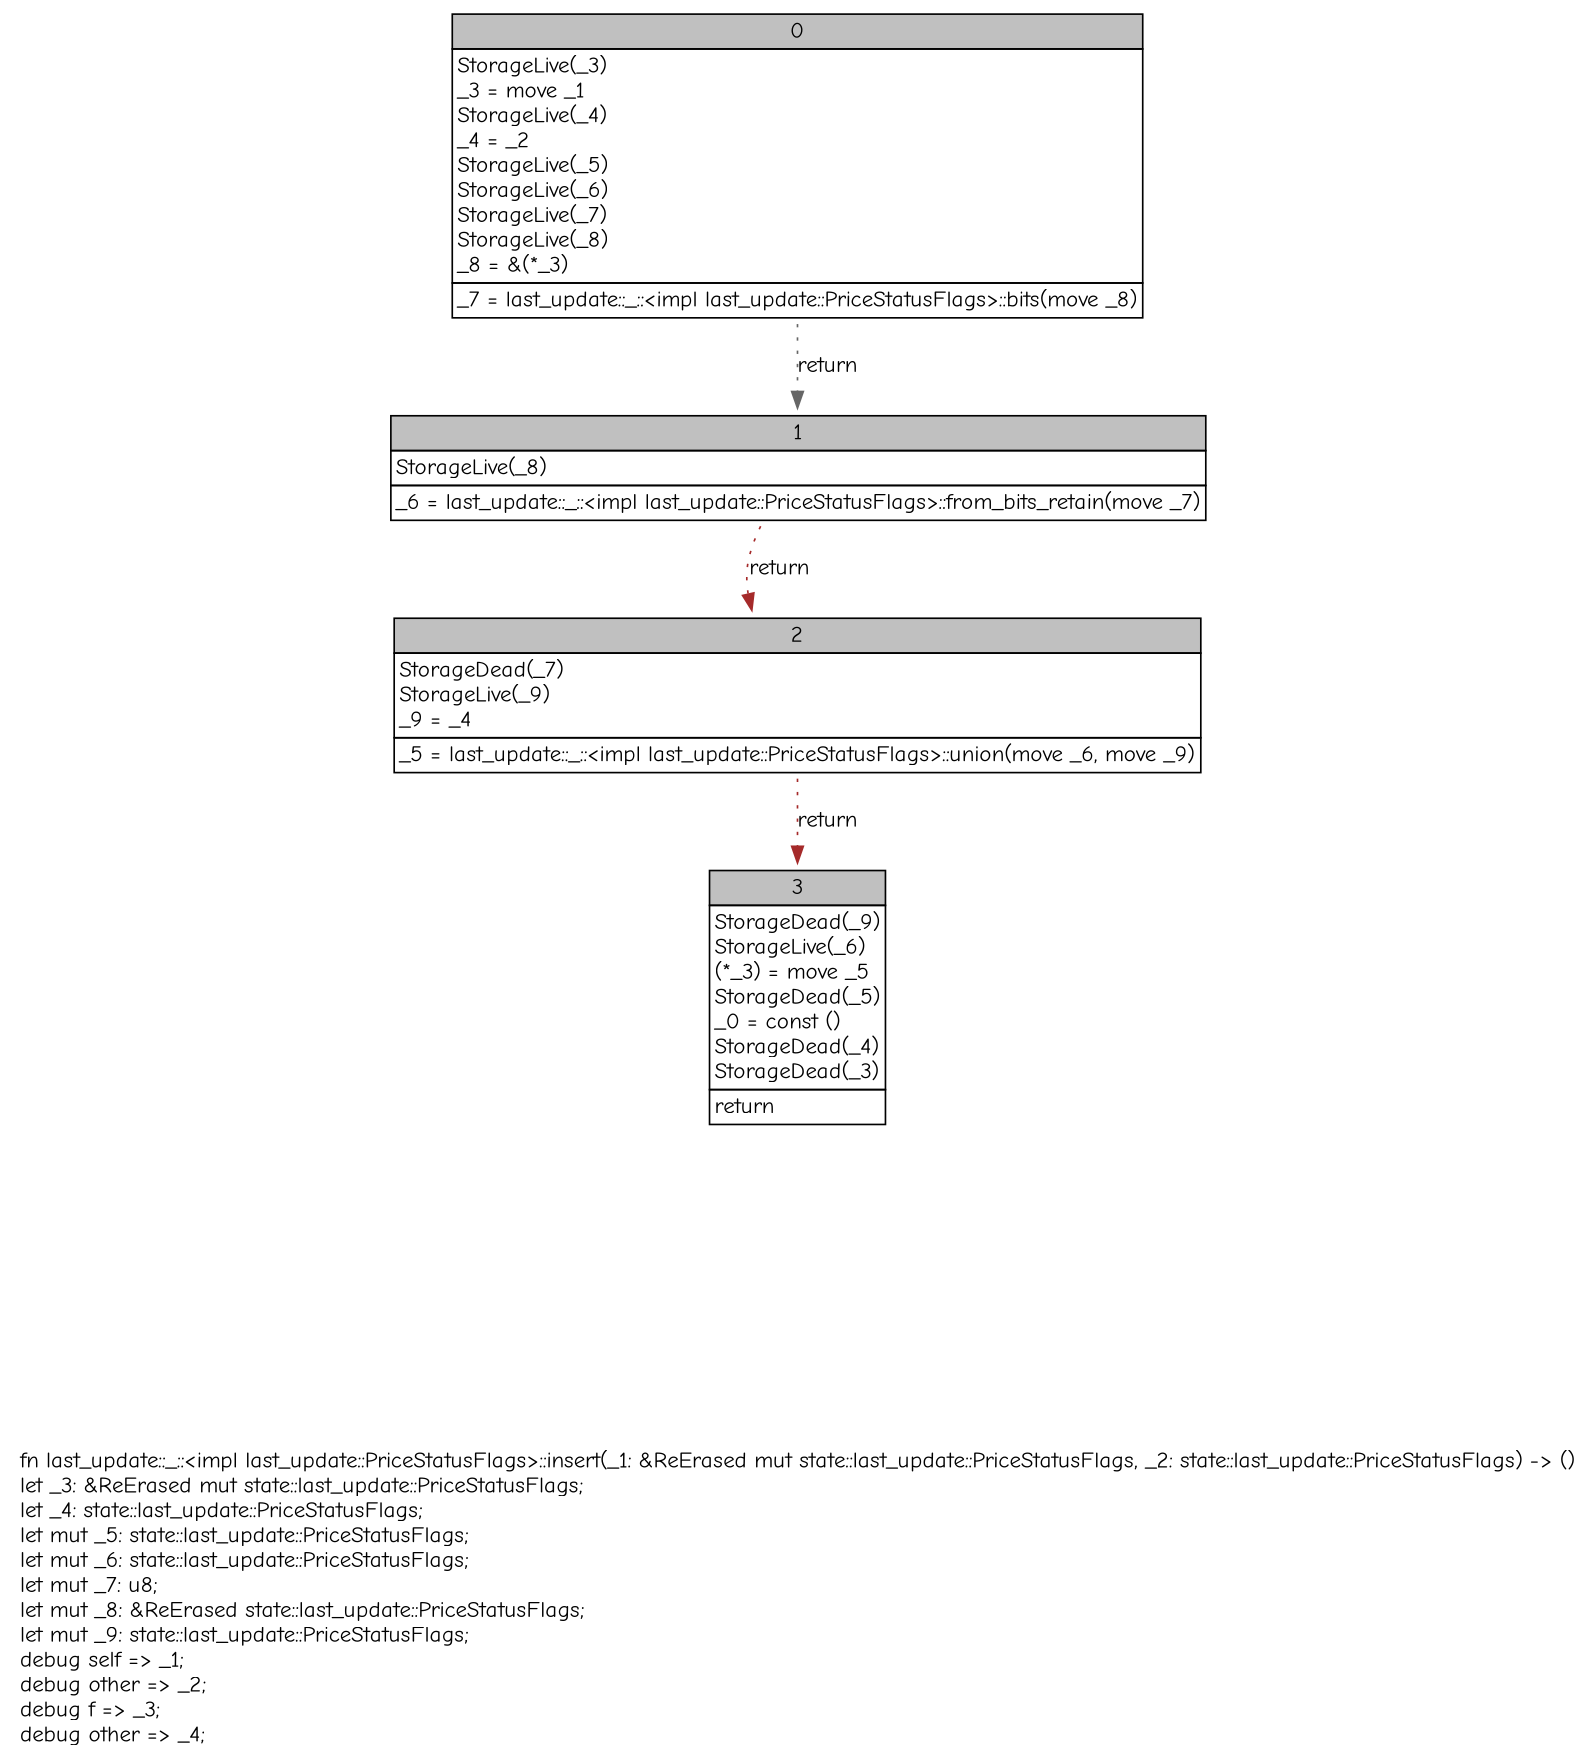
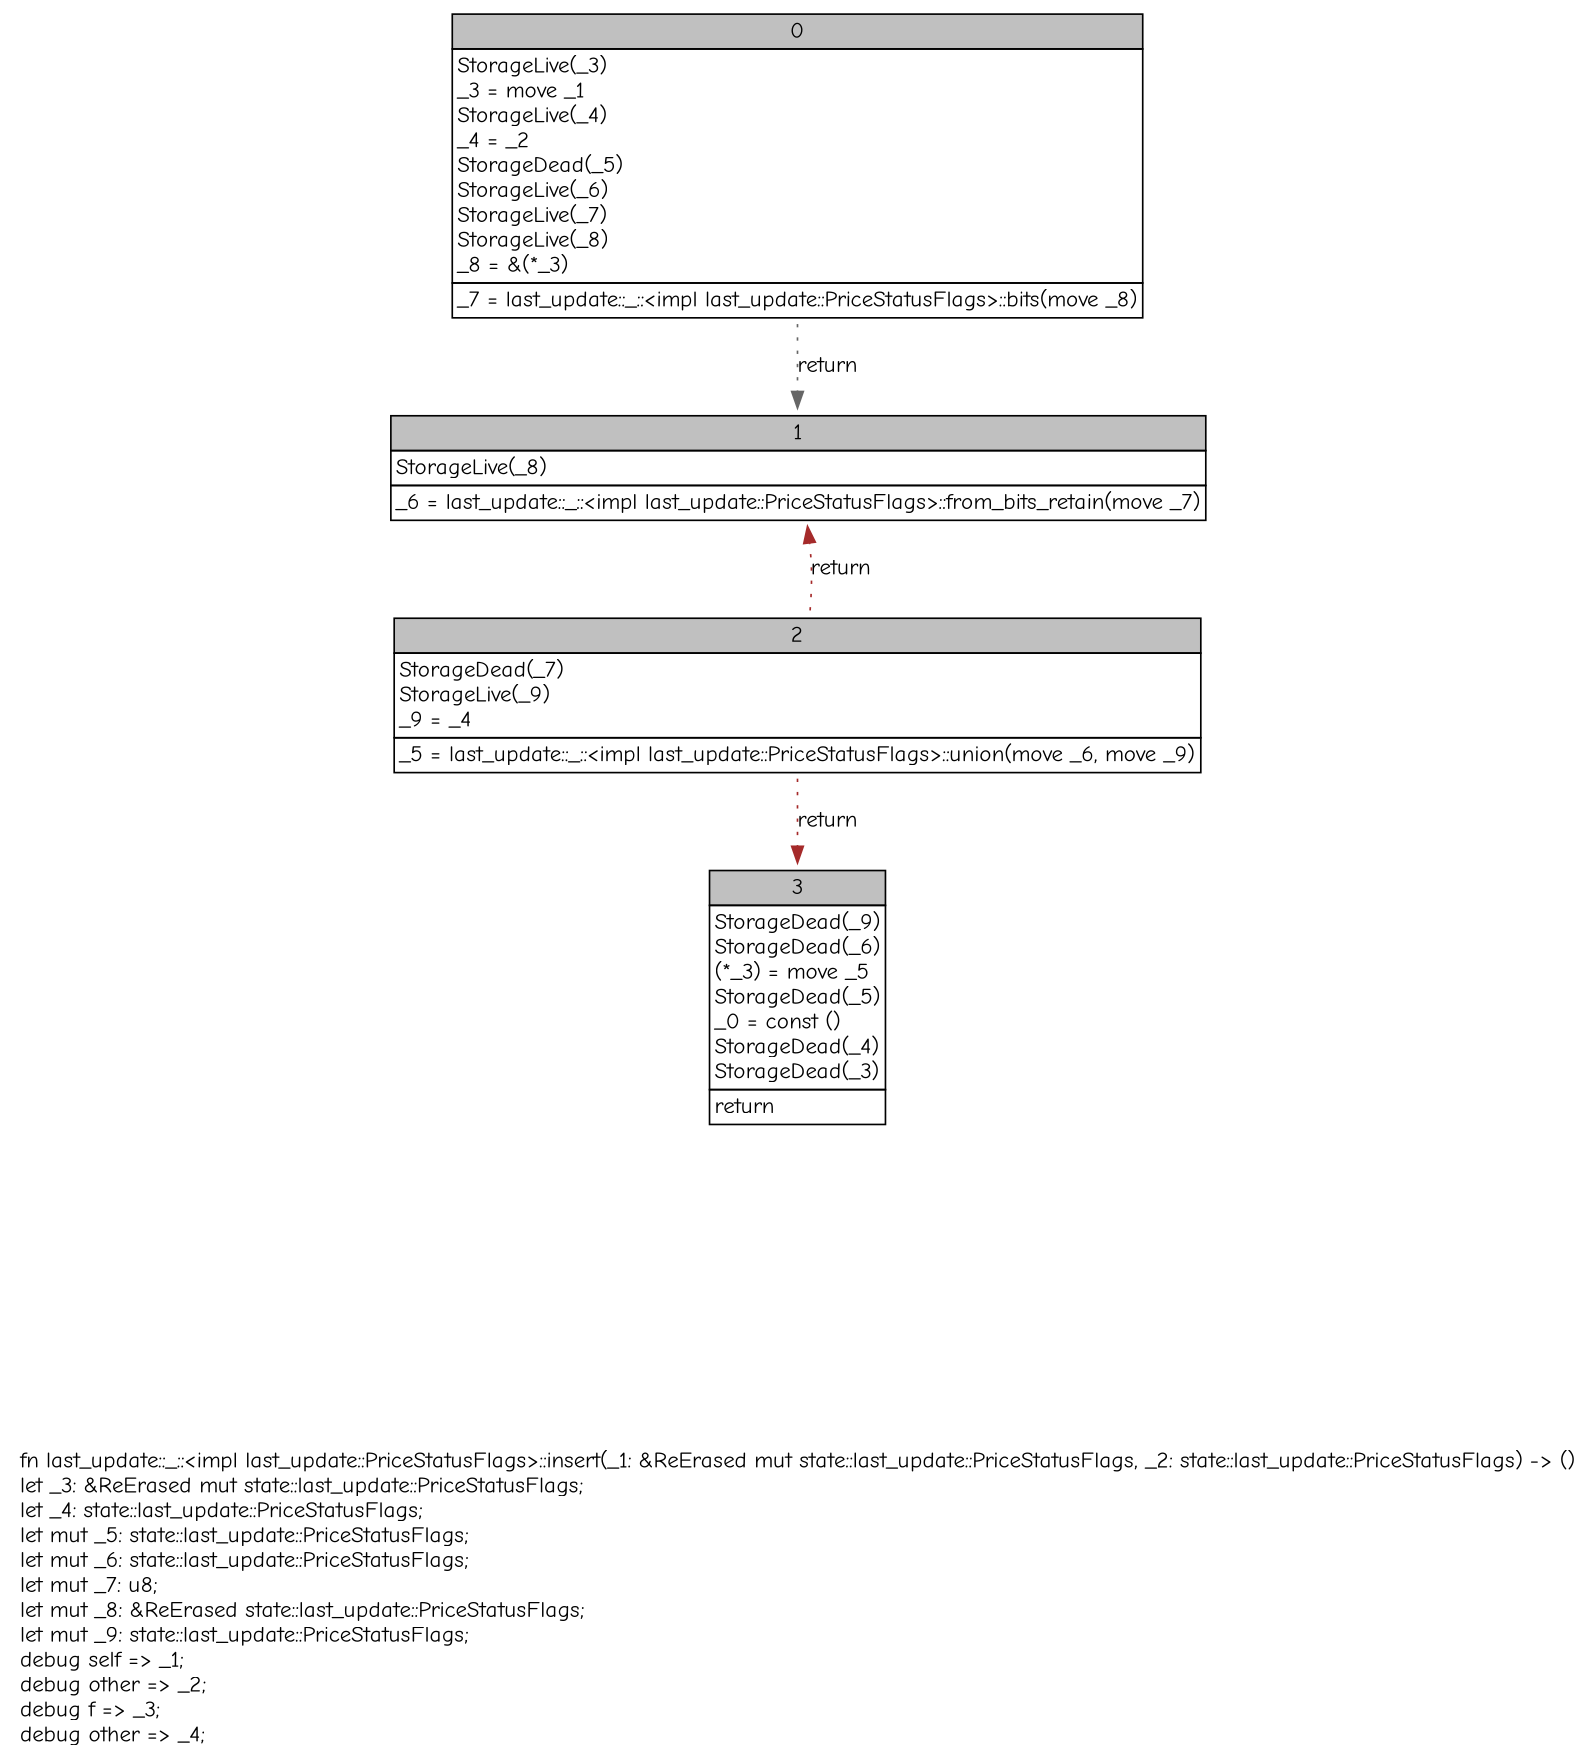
  digraph {
    fontname="Comic Neue"
    label=<fn last_update::_::&lt;impl last_update::PriceStatusFlags&gt;::insert(_1: &amp;ReErased mut state::last_update::PriceStatusFlags, _2: state::last_update::PriceStatusFlags) -&gt; ()<br align="left"/>let _3: &amp;ReErased mut state::last_update::PriceStatusFlags;<br align="left"/>let _4: state::last_update::PriceStatusFlags;<br align="left"/>let mut _5: state::last_update::PriceStatusFlags;<br align="left"/>let mut _6: state::last_update::PriceStatusFlags;<br align="left"/>let mut _7: u8;<br align="left"/>let mut _8: &amp;ReErased state::last_update::PriceStatusFlags;<br align="left"/>let mut _9: state::last_update::PriceStatusFlags;<br align="left"/>debug self =&gt; _1;<br align="left"/>debug other =&gt; _2;<br align="left"/>debug f =&gt; _3;<br align="left"/>debug other =&gt; _4;<br align="left"/>>
    node [fontname="Comic Neue" shape=none]
    edge [color=brown fontname="Comic Neue" style=dotted]
-   n1 [label=<<table border="0" cellborder="1" cellspacing="0"><tr><td bgcolor="gray" align="center" colspan="1">0</td></tr><tr><td align="left" balign="left">StorageLive(_3)<br/>_3 = move _1<br/>StorageLive(_4)<br/>_4 = _2<br/>StorageLive(_5)<br/>StorageLive(_6)<br/>StorageLive(_7)<br/>StorageLive(_8)<br/>_8 = &amp;(*_3)<br/></td></tr><tr><td align="left">_7 = last_update::_::&lt;impl last_update::PriceStatusFlags&gt;::bits(move _8)</td></tr></table>>]
+   n1 [label=<<table border="0" cellborder="1" cellspacing="0"><tr><td bgcolor="gray" align="center" colspan="1">0</td></tr><tr><td align="left" balign="left">StorageLive(_3)<br/>_3 = move _1<br/>StorageLive(_4)<br/>_4 = _2<br/>StorageDead(_5)<br/>StorageLive(_6)<br/>StorageLive(_7)<br/>StorageLive(_8)<br/>_8 = &amp;(*_3)<br/></td></tr><tr><td align="left">_7 = last_update::_::&lt;impl last_update::PriceStatusFlags&gt;::bits(move _8)</td></tr></table>>]
    n2 [label=<<table border="0" cellborder="1" cellspacing="0"><tr><td bgcolor="gray" align="center" colspan="1">1</td></tr><tr><td align="left" balign="left">StorageLive(_8)<br/></td></tr><tr><td align="left">_6 = last_update::_::&lt;impl last_update::PriceStatusFlags&gt;::from_bits_retain(move _7)</td></tr></table>>]
    n3 [label=<<table border="0" cellborder="1" cellspacing="0"><tr><td bgcolor="gray" align="center" colspan="1">2</td></tr><tr><td align="left" balign="left">StorageDead(_7)<br/>StorageLive(_9)<br/>_9 = _4<br/></td></tr><tr><td align="left">_5 = last_update::_::&lt;impl last_update::PriceStatusFlags&gt;::union(move _6, move _9)</td></tr></table>>]
-   n4 [label=<<table border="0" cellborder="1" cellspacing="0"><tr><td bgcolor="gray" align="center" colspan="1">3</td></tr><tr><td align="left" balign="left">StorageDead(_9)<br/>StorageLive(_6)<br/>(*_3) = move _5<br/>StorageDead(_5)<br/>_0 = const ()<br/>StorageDead(_4)<br/>StorageDead(_3)<br/></td></tr><tr><td align="left">return</td></tr></table>>]
+   n4 [label=<<table border="0" cellborder="1" cellspacing="0"><tr><td bgcolor="gray" align="center" colspan="1">3</td></tr><tr><td align="left" balign="left">StorageDead(_9)<br/>StorageDead(_6)<br/>(*_3) = move _5<br/>StorageDead(_5)<br/>_0 = const ()<br/>StorageDead(_4)<br/>StorageDead(_3)<br/></td></tr><tr><td align="left">return</td></tr></table>>]
    n1 -> n2 [color=gray40 label=return]
-   n2 -> n3 [label=return]
+   n3 -> n2 [label=return]
    n3 -> n4 [label=return]
  }
